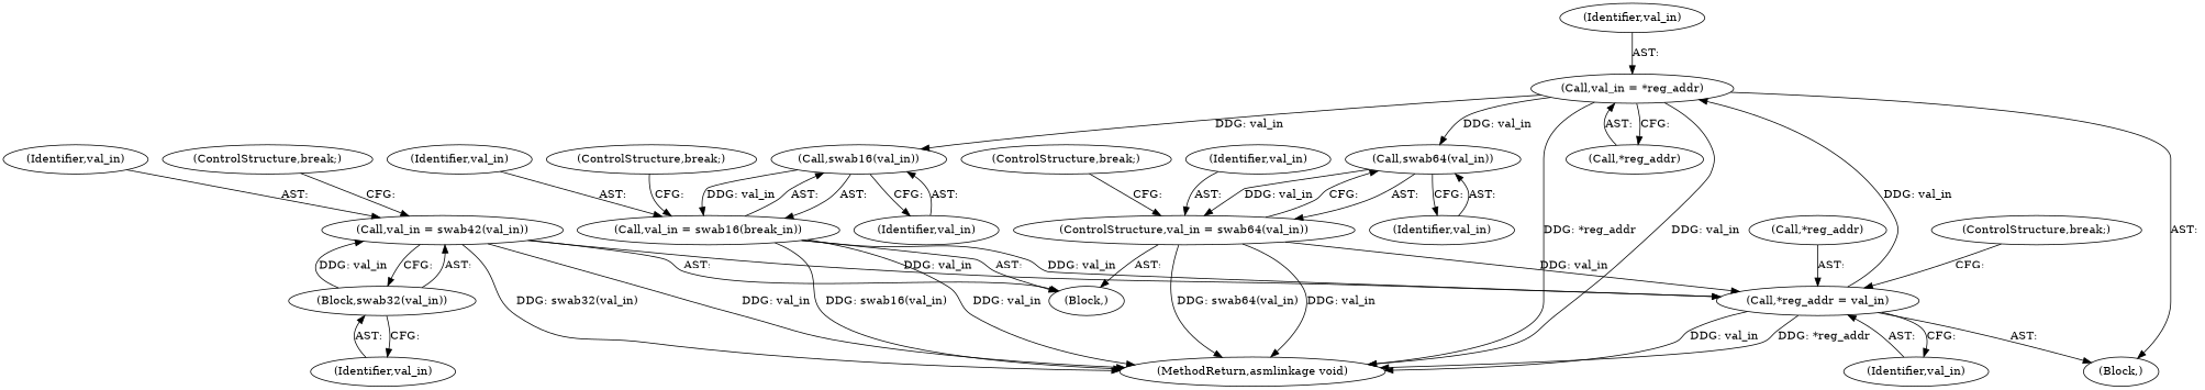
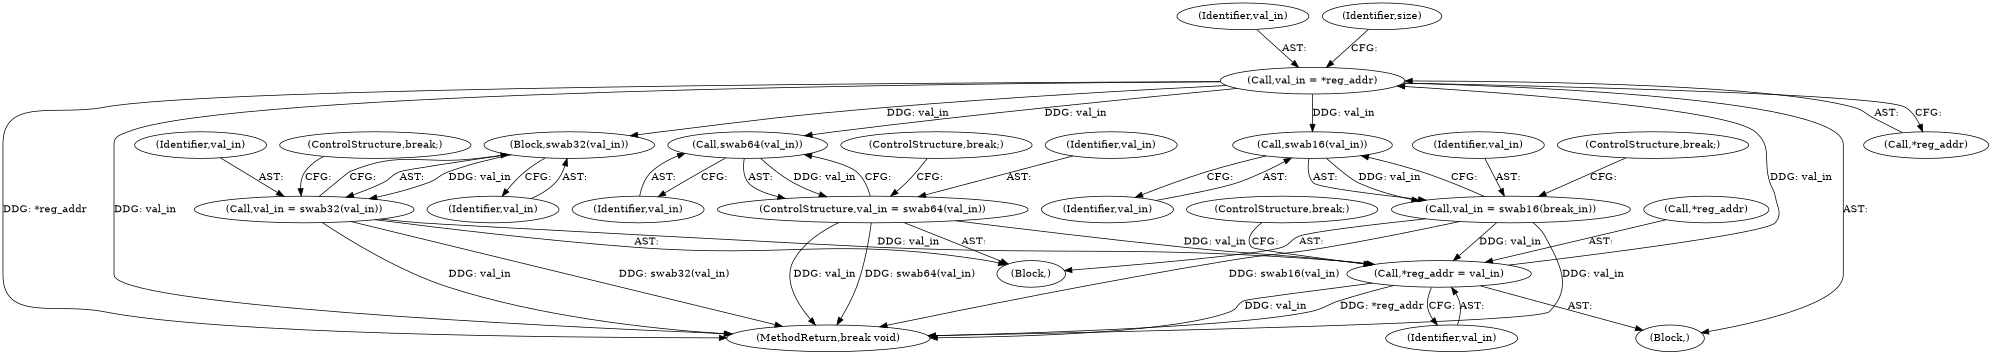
  digraph {
    n1 [label="(Call,val_in = *reg_addr)"]
    n2 [label="(Call,swab16(val_in))"]
    n3 [label="(Block,swab32(val_in))"]
    n4 [label="(Call,swab64(val_in))"]
    n5 [label="(Block,)"]
    n6 [label="(Call,*reg_addr)"]
-   n7 [label="(MethodReturn,asmlinkage void)"]
+   n7 [label="(MethodReturn,break void)"]
    n8 [label="(Call,val_in = swab16(break_in))"]
    n9 [label="(Identifier,val_in)"]
    n10 [label="(Call,*reg_addr = val_in)"]
    n11 [label="(Identifier,val_in)"]
-   n12 [label="(Call,val_in = swab42(val_in))"]
+   n12 [label="(Call,val_in = swab32(val_in))"]
    n13 [label="(Identifier,val_in)"]
    n14 [label="(ControlStructure,val_in = swab64(val_in))"]
    n15 [label="(Identifier,val_in)"]
    n16 [label="(Block,)"]
    n17 [label="(Identifier,val_in)"]
    n18 [label="(Identifier,val_in)"]
    n19 [label="(ControlStructure,break;)"]
    n20 [label="(Identifier,val_in)"]
    n21 [label="(ControlStructure,break;)"]
    n22 [label="(Identifier,val_in)"]
    n23 [label="(ControlStructure,break;)"]
    n24 [label="(ControlStructure,break;)"]
+   n25 [label="(Identifier,size)"]
    n26 [label="(Call,*reg_addr)"]
    n1 -> n2 [label="DDG: val_in"]
+   n1 -> n3 [label="DDG: val_in"]
    n1 -> n4 [label="DDG: val_in"]
    n1 -> n5 [label="AST: "]
    n1 -> n6 [label="CFG: "]
    n1 -> n7 [label="DDG: *reg_addr"]
    n1 -> n7 [label="DDG: val_in"]
    n2 -> n8 [label="AST: "]
    n2 -> n8 [label="DDG: val_in"]
    n2 -> n9 [label="CFG: "]
    n3 -> n12 [label="AST: "]
    n3 -> n12 [label="DDG: val_in"]
    n3 -> n13 [label="CFG: "]
    n4 -> n14 [label="AST: "]
    n4 -> n14 [label="DDG: val_in"]
    n4 -> n15 [label="CFG: "]
    n6 -> n1 [label="AST: "]
-   n8 -> n2 [label="AST: "]
+   n8 -> n2 [label="CFG: "]
    n8 -> n7 [label="DDG: swab16(val_in)"]
    n8 -> n7 [label="DDG: val_in"]
    n8 -> n10 [label="DDG: val_in"]
    n8 -> n16 [label="AST: "]
    n9 -> n2 [label="AST: "]
    n10 -> n1 [label="DDG: val_in"]
    n10 -> n5 [label="AST: "]
    n10 -> n7 [label="DDG: *reg_addr"]
    n10 -> n7 [label="DDG: val_in"]
    n10 -> n11 [label="CFG: "]
    n11 -> n10 [label="AST: "]
    n12 -> n3 [label="CFG: "]
    n12 -> n7 [label="DDG: swab32(val_in)"]
    n12 -> n7 [label="DDG: val_in"]
    n12 -> n10 [label="DDG: val_in"]
    n12 -> n16 [label="AST: "]
    n13 -> n3 [label="AST: "]
    n14 -> n4 [label="CFG: "]
    n14 -> n7 [label="DDG: val_in"]
    n14 -> n7 [label="DDG: swab64(val_in)"]
    n14 -> n10 [label="DDG: val_in"]
    n14 -> n16 [label="AST: "]
    n15 -> n4 [label="AST: "]
    n17 -> n12 [label="AST: "]
    n18 -> n1 [label="AST: "]
    n19 -> n14 [label="CFG: "]
    n20 -> n8 [label="AST: "]
    n21 -> n12 [label="CFG: "]
    n22 -> n14 [label="AST: "]
    n23 -> n10 [label="CFG: "]
    n24 -> n8 [label="CFG: "]
+   n25 -> n1 [label="CFG: "]
    n26 -> n10 [label="AST: "]
  }
